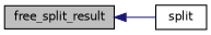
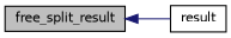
  digraph {
    rankdir=LR
    node [color=black fontname=Helvetica fontsize=10 shape=record style=filled]
    n1 [fillcolor=grey75 fontcolor=black height=0.2 label=free_split_result width=0.4]
-   n2 [fillcolor=white height=0.2 label=split width=0.4]
+   n2 [fillcolor=white height=0.2 label=result width=0.4]
    n1 -> n2 [color=midnightblue dir=back fontname=Helvetica fontsize=10 labelfontname=Helvetica labelfontsize=10 style=solid]
  }
